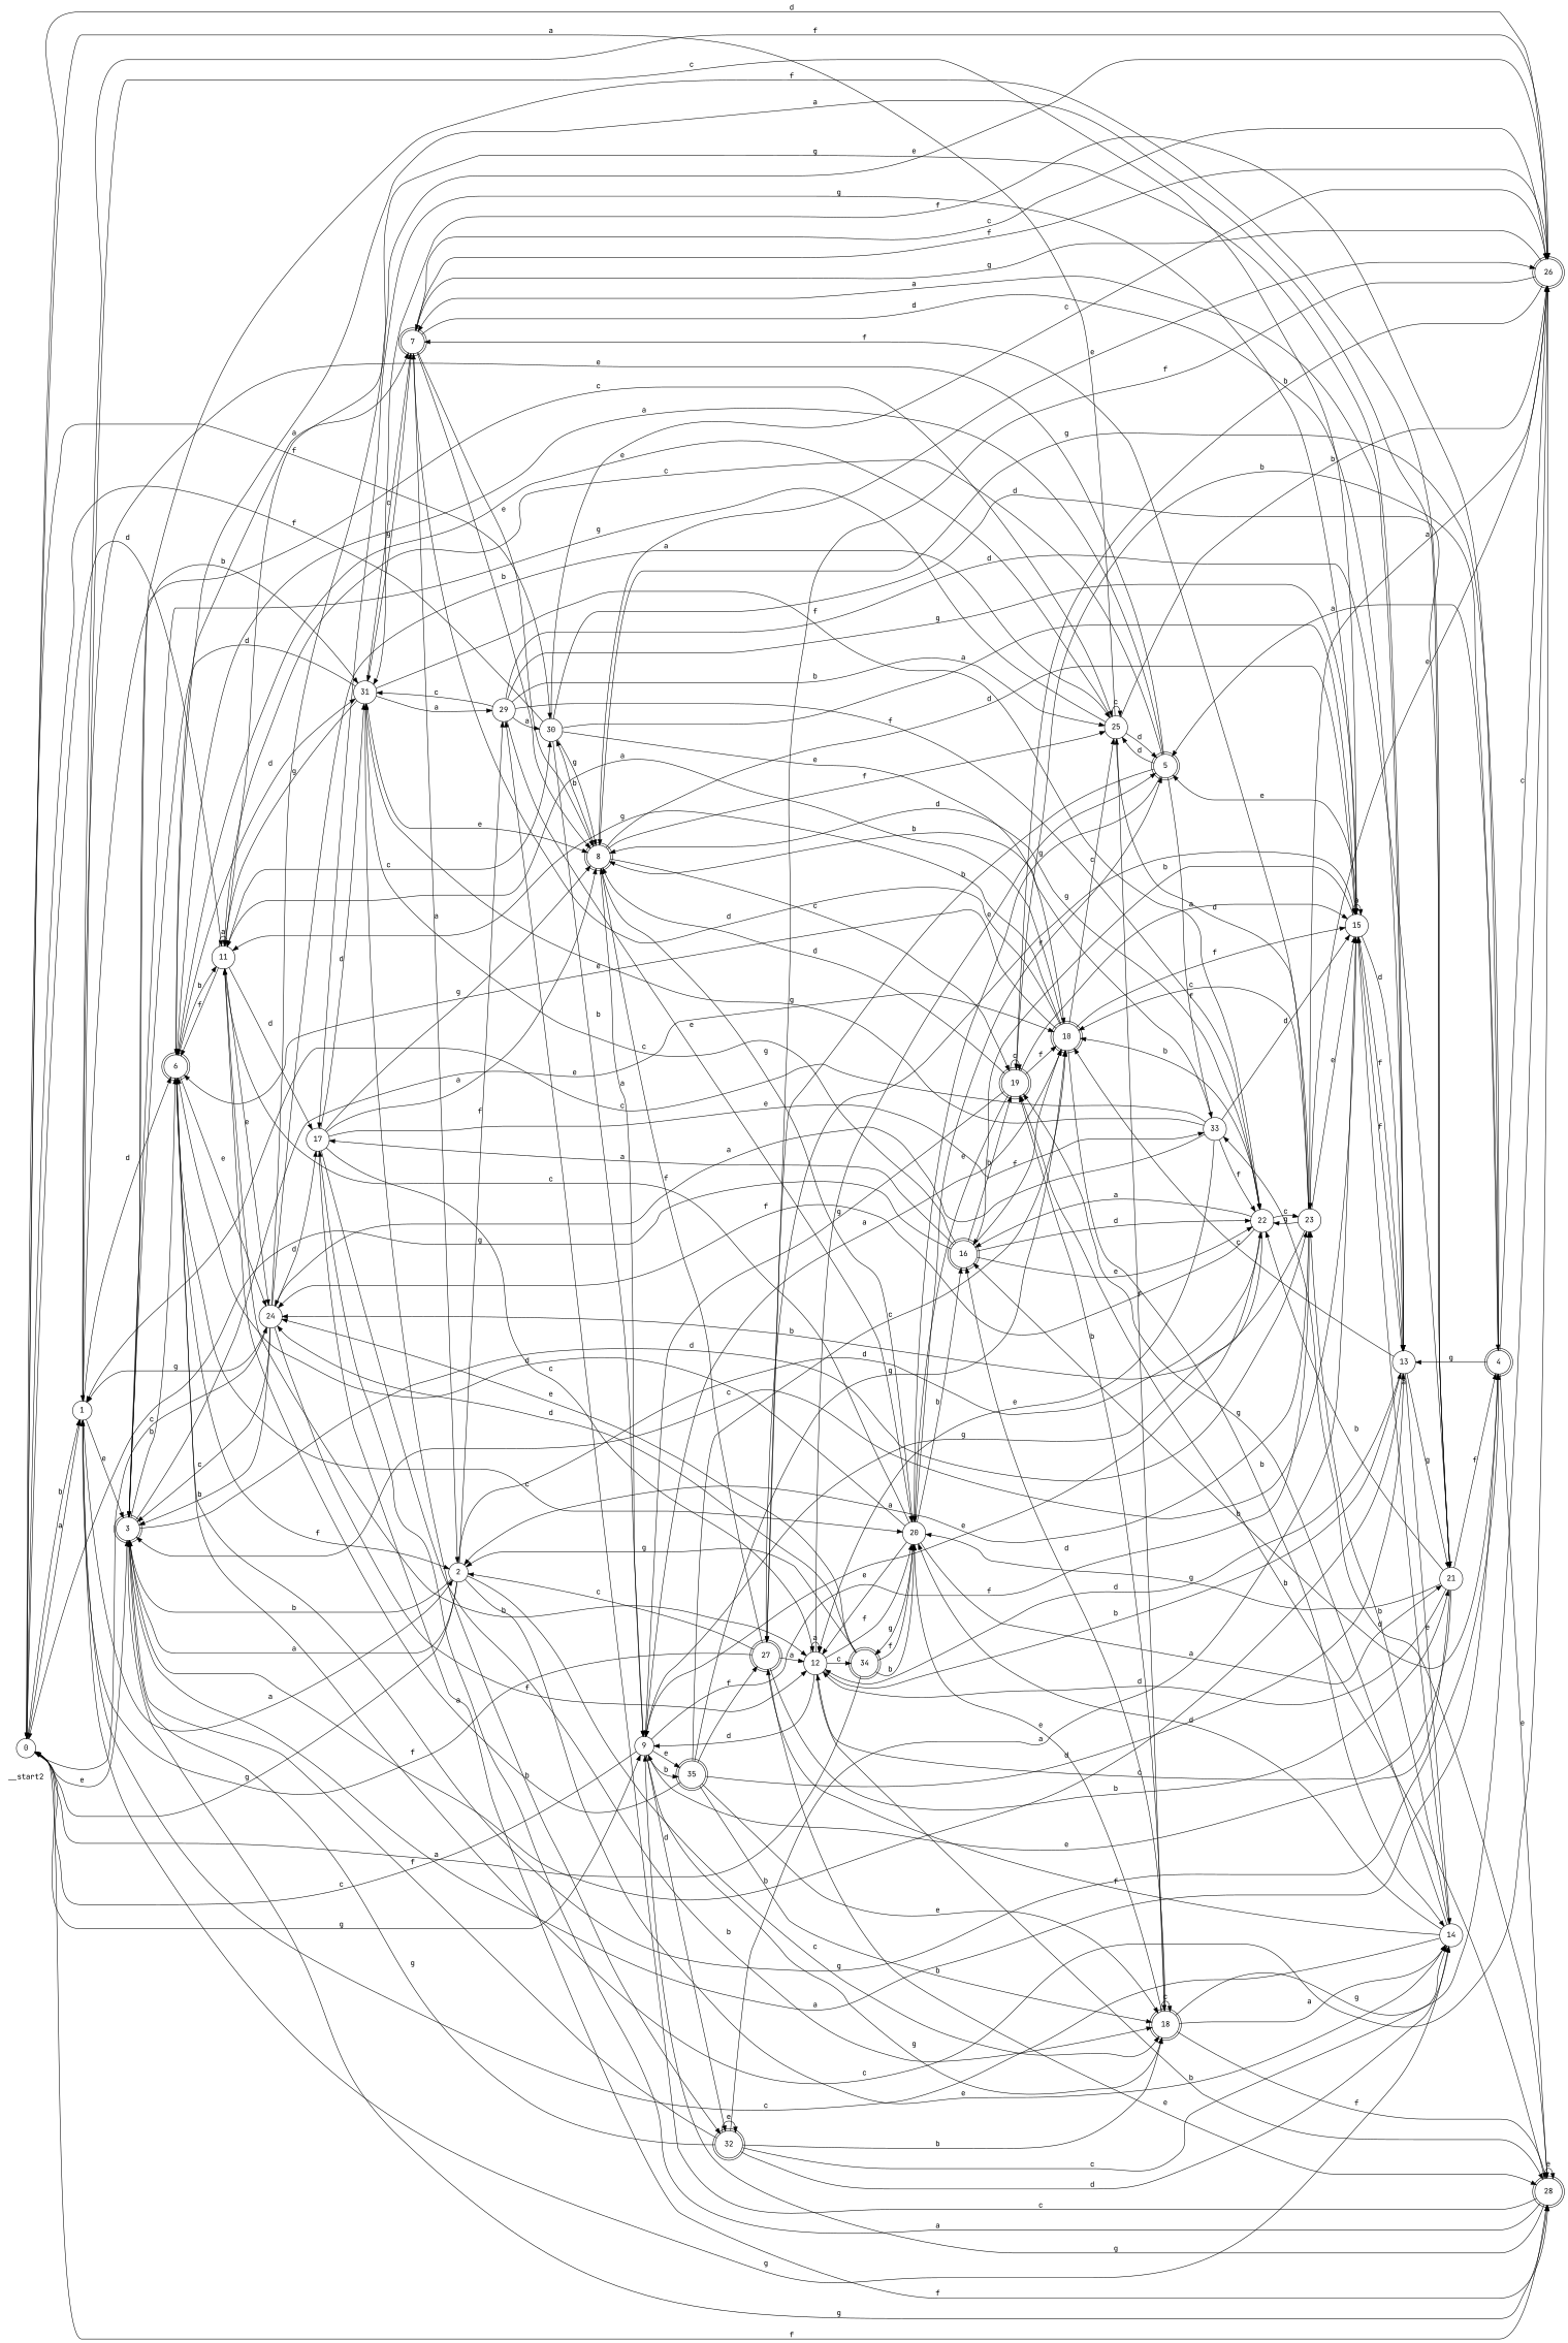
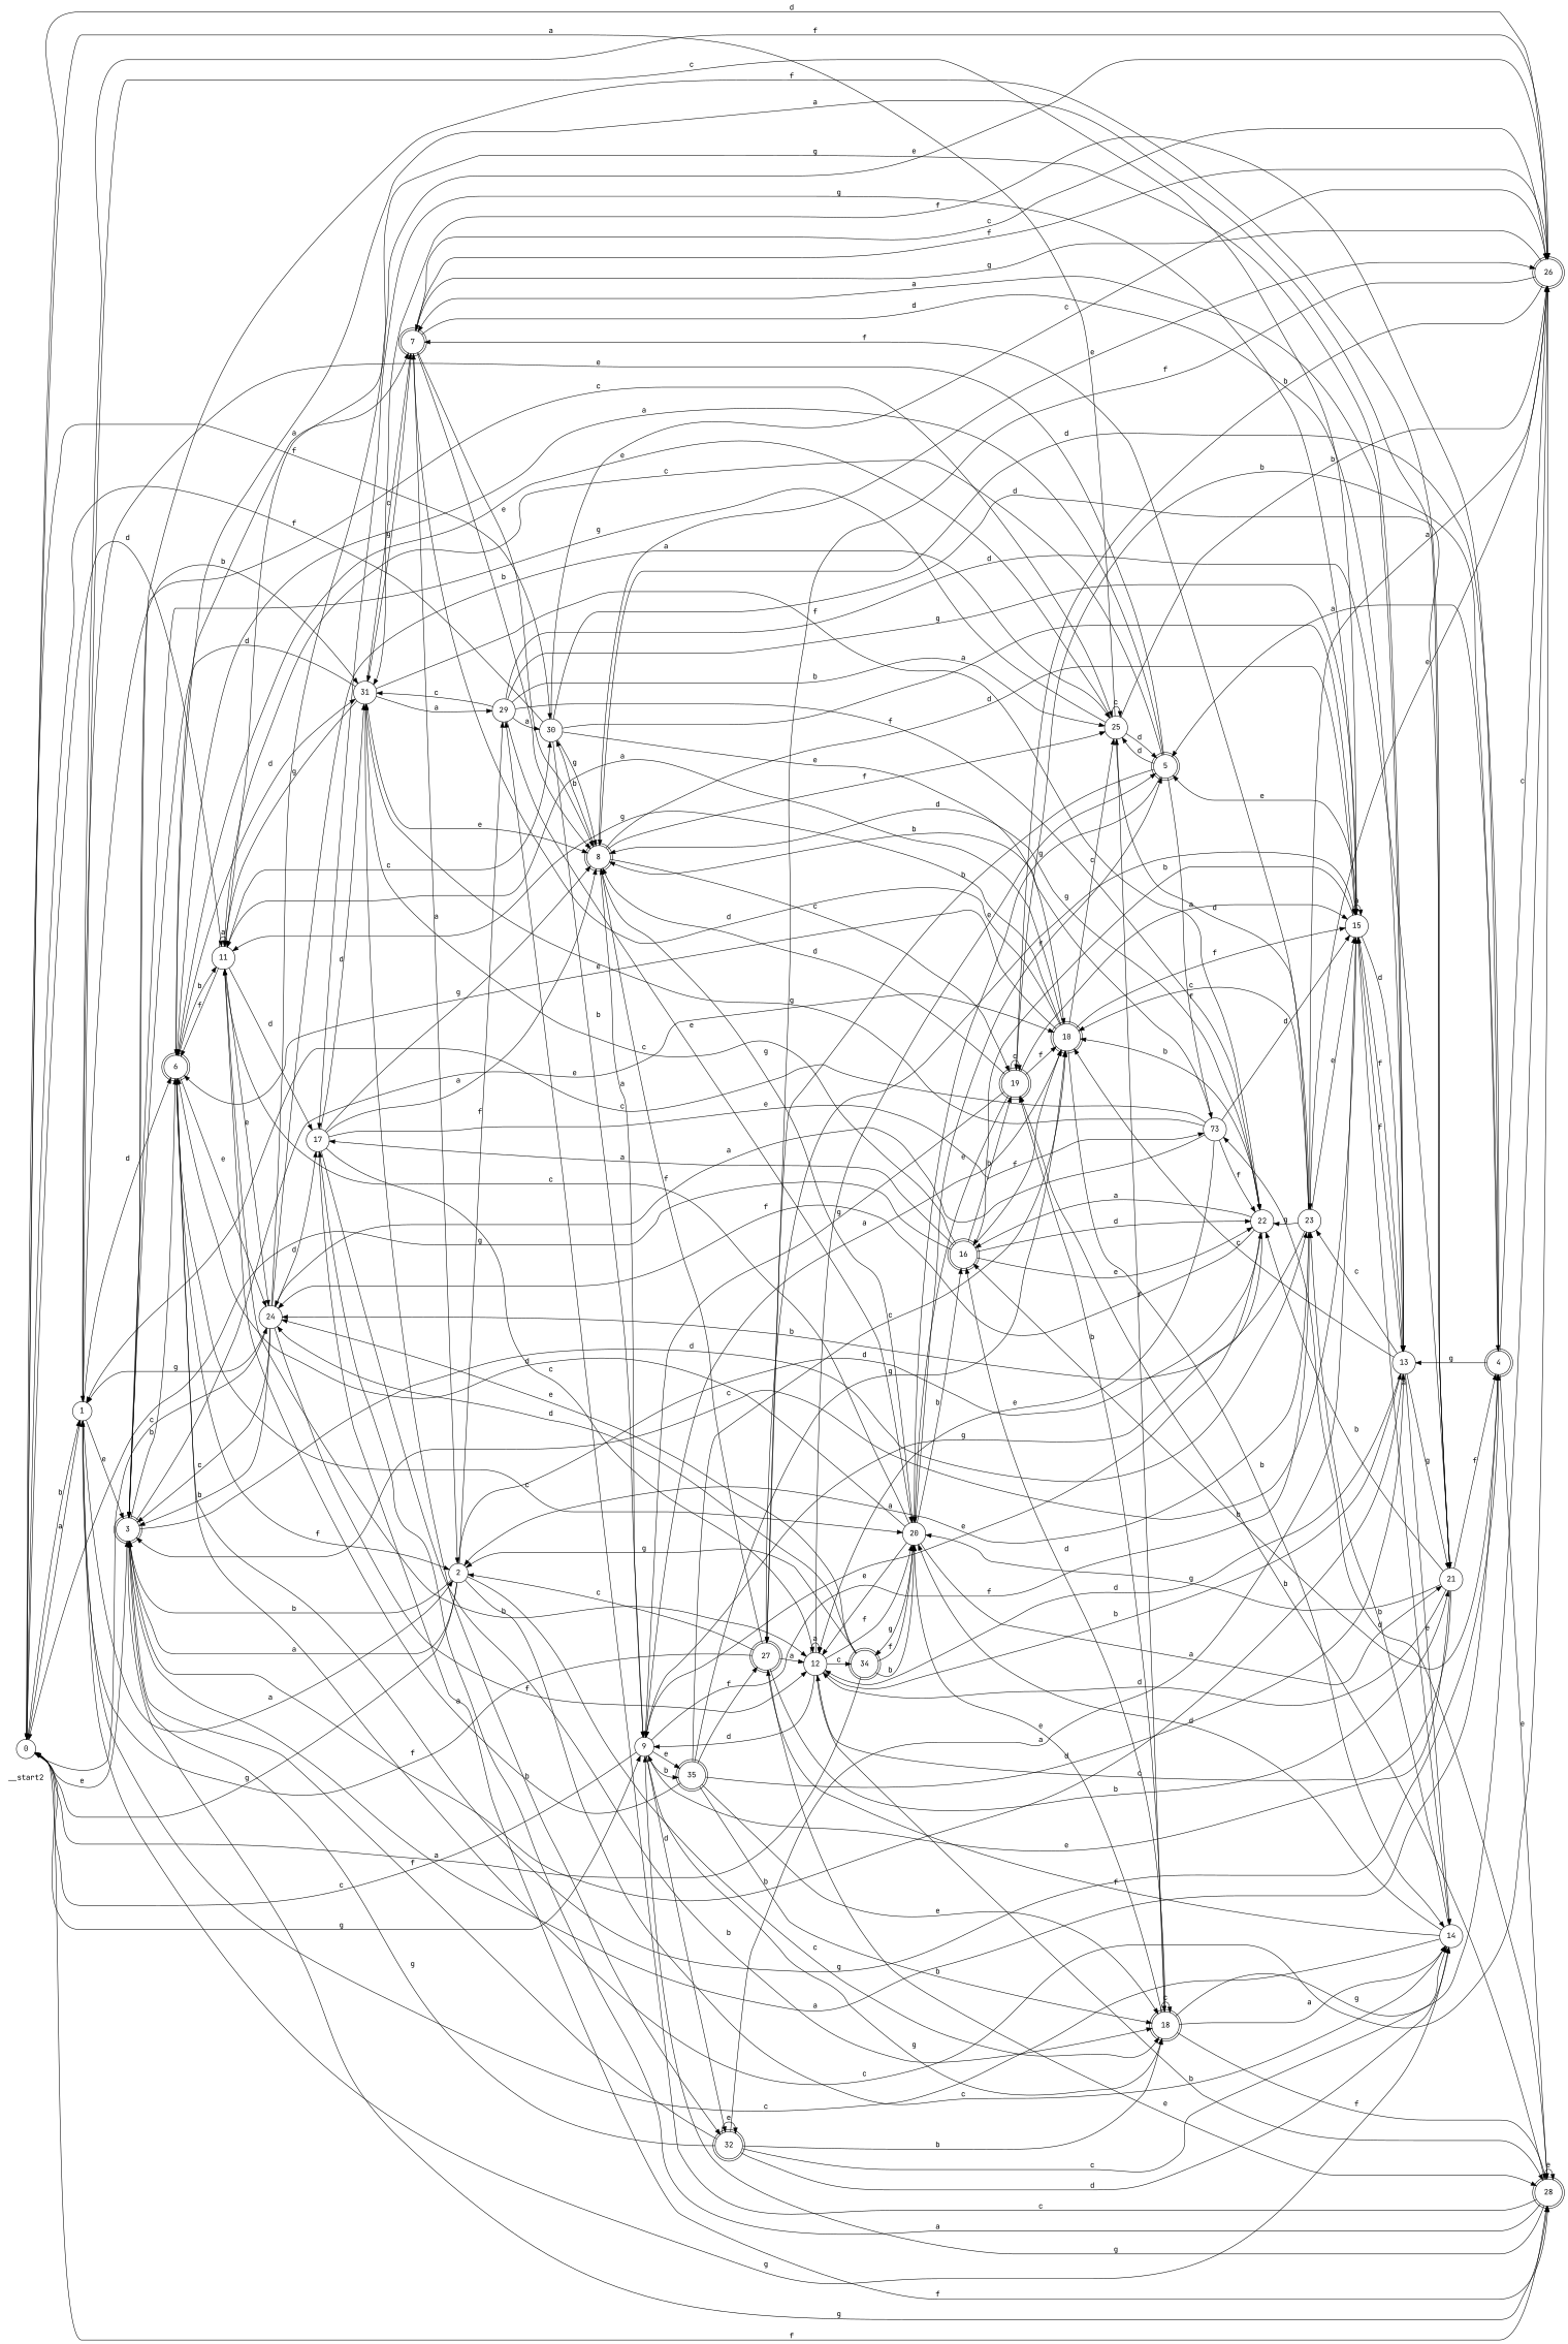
  digraph {
    fontname="JetBrains Mono"
    rankdir=LR
    node [fontname="JetBrains Mono" shape=circle color=black fillcolor=white style=filled]
    edge [fontname="JetBrains Mono"]
    n1 [label=__start2 shape=none color="" fillcolor="" style=""]
    n2 [label=0]
    n3 [label=1]
    n4 [label=3 shape=doublecircle style="rounded,filled"]
    n5 [label=9]
    n6 [label=11]
    n7 [label=24]
    n8 [label=30]
    n9 [label=2]
    n10 [label=6 shape=doublecircle style="rounded,filled"]
    n11 [label=14]
    n12 [label=15]
    n13 [label=26 shape=doublecircle style="rounded,filled"]
    n14 [label=31]
    n15 [label=4 shape=doublecircle style="rounded,filled"]
    n16 [label=10 shape=doublecircle style="rounded,filled"]
    n17 [label=21]
    n18 [label=23]
    n19 [label=25]
    n20 [label=28 shape=doublecircle style="rounded,filled"]
    n21 [label=18 shape=doublecircle style="rounded,filled"]
    n22 [label=32 shape=doublecircle style="rounded,filled"]
    n23 [label=35 shape=doublecircle style="rounded,filled"]
    n24 [label=13]
    n25 [label=12]
    n26 [label=17]
    n27 [label=8 shape=doublecircle style="rounded,filled"]
    n28 [label=22]
    n29 [label=29]
    n30 [label=20]
    n31 [label=7 shape=doublecircle style="rounded,filled"]
    n32 [label=27 shape=doublecircle style="rounded,filled"]
    n33 [label=19 shape=doublecircle style="rounded,filled"]
    n34 [label=5 shape=doublecircle style="rounded,filled"]
    n35 [label=16 shape=doublecircle style="rounded,filled"]
-   n36 [label=33]
+   n36 [label=73]
    n37 [label=34 shape=doublecircle style="rounded,filled"]
    n2 -> n3 [label=a]
    n2 -> n3 [label=b]
    n2 -> n4 [label=e]
    n2 -> n5 [label=g]
    n2 -> n6 [label=d]
    n2 -> n7 [label=c]
    n2 -> n8 [label=f]
    n3 -> n4 [label=e]
    n3 -> n9 [label=a]
    n3 -> n10 [label=d]
    n3 -> n11 [label=g]
    n3 -> n12 [label=c]
    n3 -> n13 [label=f]
    n3 -> n14 [label=b]
    n4 -> n10 [label=b]
    n4 -> n15 [label=a]
    n4 -> n16 [label=e]
    n4 -> n17 [label=f]
    n4 -> n18 [label=d]
    n4 -> n19 [label=c]
    n4 -> n20 [label=g]
    n5 -> n2 [label=c]
    n5 -> n16 [label=a]
    n5 -> n18 [label=f]
    n5 -> n21 [label=g]
    n5 -> n22 [label=d]
    n5 -> n23 [label=b]
    n5 -> n23 [label=e]
    n6 -> n6 [label=a]
    n6 -> n7 [label=e]
    n6 -> n8 [label=c]
    n6 -> n10 [label=f]
    n6 -> n24 [label=g]
    n6 -> n25 [label=b]
    n6 -> n26 [label=d]
    n7 -> n3 [label=g]
    n7 -> n4 [label=b]
    n7 -> n4 [label=c]
    n7 -> n13 [label=e]
    n7 -> n19 [label=a]
    n7 -> n25 [label=f]
    n7 -> n26 [label=d]
    n8 -> n2 [label=f]
    n8 -> n5 [label=b]
    n8 -> n12 [label=a]
    n8 -> n13 [label=c]
    n8 -> n16 [label=e]
    n8 -> n17 [label=d]
    n8 -> n27 [label=g]
    n9 -> n2 [label=g]
    n9 -> n4 [label=a]
    n9 -> n4 [label=b]
-   n9 -> n11 [label=e]
+   n9 -> n11 [label=c]
    n9 -> n21 [label=c]
    n9 -> n28 [label=d]
    n9 -> n29 [label=f]
    n10 -> n6 [label=b]
    n10 -> n7 [label=e]
    n10 -> n9 [label=f]
    n10 -> n14 [label=d]
    n10 -> n15 [label=g]
    n10 -> n30 [label=c]
    n10 -> n31 [label=a]
    n11 -> n3 [label=c]
    n11 -> n12 [label=a]
    n11 -> n18 [label=b]
    n11 -> n30 [label=d]
    n11 -> n32 [label=f]
-   n11 -> n33 [label=g]
    n12 -> n4 [label=c]
    n12 -> n12 [label=a]
    n12 -> n24 [label=d]
    n12 -> n24 [label=f]
    n12 -> n26 [label=g]
    n12 -> n34 [label=e]
    n12 -> n35 [label=b]
    n13 -> n2 [label=d]
    n13 -> n10 [label=c]
    n13 -> n18 [label=a]
    n13 -> n18 [label=e]
    n13 -> n31 [label=g]
    n13 -> n32 [label=f]
    n13 -> n33 [label=b]
    n14 -> n4 [label=d]
    n14 -> n6 [label=g]
    n14 -> n22 [label=b]
    n14 -> n27 [label=e]
    n14 -> n28 [label=f]
    n14 -> n29 [label=a]
    n14 -> n31 [label=c]
    n15 -> n13 [label=c]
    n15 -> n14 [label=f]
    n15 -> n20 [label=e]
    n15 -> n24 [label=g]
-   n15 -> n27 [label=g]
+   n15 -> n27 [label=d]
    n15 -> n34 [label=a]
    n15 -> n35 [label=b]
    n16 -> n6 [label=a]
    n16 -> n6 [label=g]
    n16 -> n10 [label=e]
    n16 -> n11 [label=b]
    n16 -> n12 [label=f]
    n16 -> n19 [label=c]
    n16 -> n31 [label=d]
    n17 -> n5 [label=e]
    n17 -> n10 [label=a]
    n17 -> n15 [label=f]
    n17 -> n25 [label=c]
    n17 -> n25 [label=d]
    n17 -> n28 [label=b]
    n17 -> n30 [label=g]
    n18 -> n7 [label=b]
    n18 -> n9 [label=a]
    n18 -> n12 [label=e]
    n18 -> n16 [label=c]
    n18 -> n19 [label=d]
    n18 -> n28 [label=g]
    n18 -> n31 [label=f]
    n19 -> n2 [label=a]
    n19 -> n4 [label=g]
    n19 -> n10 [label=e]
    n19 -> n13 [label=b]
    n19 -> n19 [label=c]
    n19 -> n21 [label=f]
    n19 -> n34 [label=d]
    n20 -> n2 [label=f]
    n20 -> n5 [label=g]
    n20 -> n20 [label=e]
    n20 -> n26 [label=a]
    n20 -> n29 [label=c]
    n20 -> n33 [label=b]
    n20 -> n36 [label=d]
    n21 -> n11 [label=a]
    n21 -> n13 [label=g]
    n21 -> n20 [label=f]
    n21 -> n21 [label=c]
    n21 -> n30 [label=e]
    n21 -> n33 [label=b]
    n21 -> n35 [label=d]
    n22 -> n4 [label=f]
    n22 -> n4 [label=g]
    n22 -> n11 [label=c]
    n22 -> n11 [label=d]
    n22 -> n12 [label=a]
    n22 -> n21 [label=b]
    n22 -> n22 [label=e]
    n23 -> n6 [label=a]
    n23 -> n16 [label=c]
    n23 -> n16 [label=g]
    n23 -> n21 [label=b]
    n23 -> n21 [label=e]
    n23 -> n24 [label=d]
    n23 -> n32 [label=f]
    n24 -> n4 [label=b]
    n24 -> n11 [label=e]
    n24 -> n12 [label=f]
    n24 -> n16 [label=c]
    n24 -> n17 [label=g]
    n24 -> n25 [label=d]
    n24 -> n31 [label=a]
    n25 -> n5 [label=d]
    n25 -> n20 [label=b]
    n25 -> n24 [label=b]
    n25 -> n25 [label=a]
    n25 -> n30 [label=f]
    n25 -> n34 [label=e]
    n25 -> n37 [label=c]
    n26 -> n14 [label=d]
    n26 -> n20 [label=f]
    n26 -> n21 [label=b]
    n26 -> n25 [label=c]
    n26 -> n27 [label=a]
    n26 -> n27 [label=g]
    n26 -> n36 [label=e]
    n27 -> n5 [label=a]
    n27 -> n8 [label=b]
    n27 -> n12 [label=d]
    n27 -> n13 [label=e]
    n27 -> n19 [label=f]
    n27 -> n30 [label=g]
    n27 -> n33 [label=c]
    n28 -> n5 [label=e]
    n28 -> n5 [label=g]
    n28 -> n7 [label=f]
    n28 -> n16 [label=b]
-   n28 -> n18 [label=c]
+   n24 -> n18 [label=c]
    n28 -> n27 [label=d]
    n28 -> n35 [label=a]
    n29 -> n8 [label=a]
    n29 -> n12 [label=g]
    n29 -> n14 [label=c]
    n29 -> n17 [label=d]
    n29 -> n19 [label=b]
    n29 -> n28 [label=f]
    n29 -> n30 [label=e]
    n30 -> n6 [label=c]
    n30 -> n10 [label=d]
    n30 -> n17 [label=a]
    n30 -> n25 [label=e]
    n30 -> n34 [label=f]
    n30 -> n35 [label=b]
    n30 -> n37 [label=g]
    n31 -> n9 [label=a]
    n31 -> n13 [label=c]
    n31 -> n13 [label=f]
    n31 -> n14 [label=g]
    n31 -> n24 [label=d]
    n31 -> n27 [label=b]
    n31 -> n27 [label=e]
    n32 -> n3 [label=f]
    n32 -> n9 [label=c]
    n32 -> n12 [label=g]
    n32 -> n17 [label=b]
    n32 -> n20 [label=e]
    n32 -> n25 [label=a]
    n32 -> n27 [label=f]
    n33 -> n5 [label=g]
    n33 -> n12 [label=a]
    n33 -> n15 [label=b]
    n33 -> n16 [label=f]
    n33 -> n27 [label=d]
    n33 -> n30 [label=e]
    n33 -> n33 [label=c]
    n34 -> n3 [label=e]
    n34 -> n6 [label=c]
    n34 -> n10 [label=a]
    n34 -> n19 [label=d]
    n34 -> n30 [label=g]
    n34 -> n32 [label=b]
    n34 -> n36 [label=f]
    n35 -> n2 [label=g]
    n35 -> n14 [label=c]
    n35 -> n16 [label=f]
    n35 -> n26 [label=a]
    n35 -> n28 [label=d]
    n35 -> n28 [label=e]
    n35 -> n33 [label=b]
    n36 -> n3 [label=c]
    n36 -> n7 [label=a]
    n36 -> n12 [label=d]
    n36 -> n14 [label=g]
    n36 -> n25 [label=e]
    n36 -> n27 [label=b]
    n36 -> n28 [label=f]
    n37 -> n2 [label=a]
    n37 -> n7 [label=d]
    n37 -> n7 [label=e]
    n37 -> n9 [label=g]
    n37 -> n30 [label=b]
    n37 -> n30 [label=f]
  }
